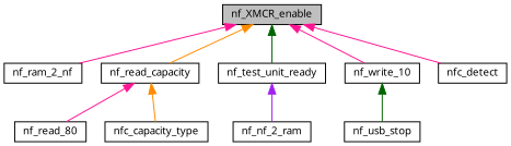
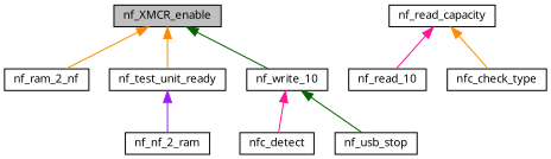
  digraph {
    rankdir=TB
    node [color=black fillcolor=white fontname="FreeSans.ttf" fontsize=10 shape=record style=filled]
    edge [color=deeppink dir=back fontname="FreeSans.ttf" fontsize=10 labelfontname="FreeSans.ttf" labelfontsize=10 style=solid]
    n1 [fillcolor=grey75 fontcolor=black height=0.2 label=nf_XMCR_enable width=0.4]
    n2 [height=0.2 label=nf_ram_2_nf width=0.4]
    n3 [height=0.2 label=nf_read_capacity width=0.4]
    n4 [height=0.2 label=nf_test_unit_ready width=0.4]
    n5 [height=0.2 label=nf_write_10 width=0.4]
    n6 [height=0.2 label=nfc_detect width=0.4]
    n7 [height=0.2 label=nf_nf_2_ram width=0.4]
-   n8 [height=0.2 label=nf_read_80 width=0.4]
-   n9 [height=0.2 label=nfc_capacity_type width=0.4]
+   n8 [height=0.2 label=nf_read_10 width=0.4]
+   n9 [height=0.2 label=nfc_check_type width=0.4]
    n10 [height=0.2 label=nf_usb_stop width=0.4]
-   n1 -> n2
-   n1 -> n3 [color=darkorange]
-   n1 -> n4 [color=darkgreen]
-   n1 -> n5
-   n1 -> n6
+   n1 -> n2 [color=darkorange]
+   n1 -> n4 [color=darkorange]
+   n1 -> n5 [color=darkgreen]
+   n5 -> n6
    n3 -> n8
    n3 -> n9 [color=darkorange]
    n4 -> n7 [color=purple]
    n5 -> n10 [color=darkgreen]
  }
